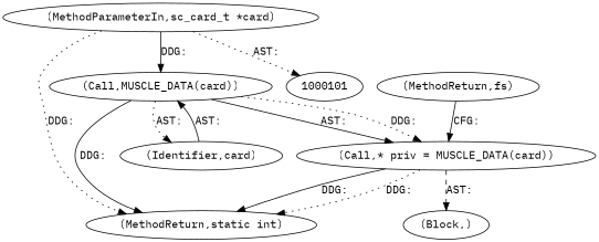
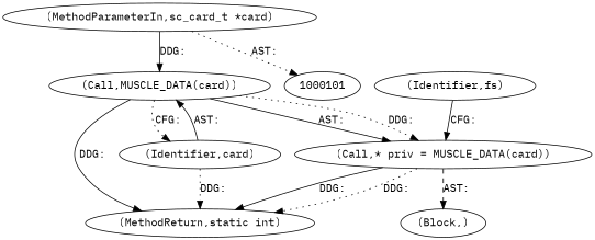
  digraph {
    fontname="IBM Plex Mono"
    node [fontname="IBM Plex Mono"]
    edge [fontname="IBM Plex Mono" style=solid]
    n1 [label="(Call,* priv = MUSCLE_DATA(card))"]
    n2 [label="(MethodReturn,static int)"]
    n3 [label="(Block,)"]
    n4 [label="(Call,MUSCLE_DATA(card))"]
    n5 [label="(Identifier,card)"]
    n6 [label="(MethodParameterIn,sc_card_t *card)"]
    1000101
-   n8 [label="(MethodReturn,fs)"]
+   n8 [label="(Identifier,fs)"]
    n1 -> n2 [label="DDG: "]
    n1 -> n2 [label="DDG: " style=dotted]
    n1 -> n3 [label="AST: " style=dashed]
    n4 -> n1 [label="AST: "]
    n4 -> n1 [label="DDG: " style=dotted]
    n4 -> n2 [label="DDG: "]
-   n4 -> n5 [label="AST: " style=dotted]
+   n4 -> n5 [label="CFG: " style=dotted]
    n5 -> n4 [label="AST: "]
-   n6 -> n2 [label="DDG: " style=dotted]
+   n5 -> n2 [label="DDG: " style=dotted]
    n6 -> n4 [label="DDG: "]
    n6 -> 1000101 [label="AST: " style=dotted]
    n8 -> n1 [label="CFG: "]
  }
